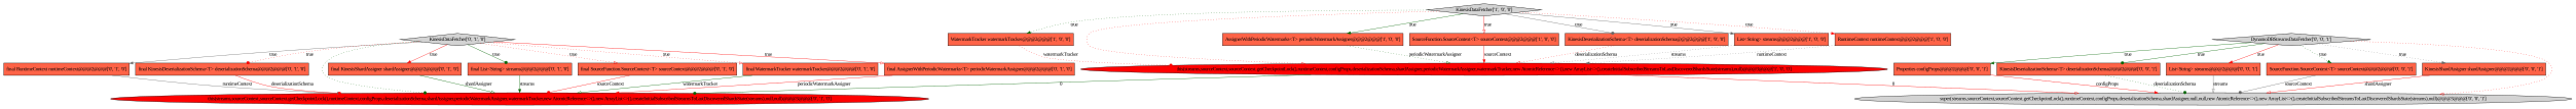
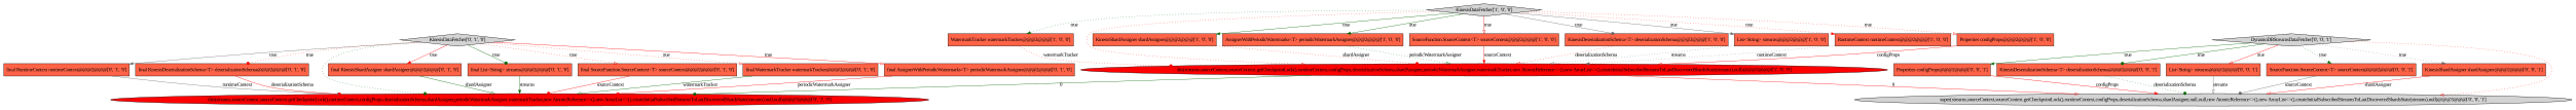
  digraph {
    fontname="Liberation Serif"
    node [fillcolor=tomato fontname="Liberation Serif" shape=box style=filled]
    edge [arrowhead=onormal color=red fontname="Liberation Serif" style=solid]
    n1 [label="WatermarkTracker watermarkTracker@@@2@@@['1', '0', '0']"]
    n2 [fillcolor=red label="this(streams,sourceContext,sourceContext.getCheckpointLock(),runtimeContext,configProps,deserializationSchema,shardAssigner,periodicWatermarkAssigner,watermarkTracker,new AtomicReference<>(),new ArrayList<>(),createInitialSubscribedStreamsToLastDiscoveredShardsState(streams),null)@@@3@@@['1', '0', '0']" shape=ellipse]
    n3 [fillcolor=red label="this(streams,sourceContext,sourceContext.getCheckpointLock(),runtimeContext,configProps,deserializationSchema,shardAssigner,periodicWatermarkAssigner,watermarkTracker,new AtomicReference<>(),new ArrayList<>(),createInitialSubscribedStreamsToLastDiscoveredShardsState(streams),null,null)@@@3@@@['0', '1', '0']" shape=ellipse]
    n4 [fillcolor=lightgray label="super(streams,sourceContext,sourceContext.getCheckpointLock(),runtimeContext,configProps,deserializationSchema,shardAssigner,null,null,new AtomicReference<>(),new ArrayList<>(),createInitialSubscribedStreamsToLastDiscoveredShardsState(streams),null)@@@3@@@['0', '0', '1']" shape=ellipse]
    n5 [label="final KinesisShardAssigner shardAssigner@@@2@@@['0', '1', '0']"]
    n6 [fillcolor=lightgray label="DynamoDBStreamsDataFetcher['0', '0', '1']" shape=diamond]
    n7 [label="Properties configProps@@@2@@@['0', '0', '1']"]
    n8 [label="KinesisDeserializationSchema<T> deserializationSchema@@@2@@@['0', '0', '1']"]
    n9 [label="List<String> streams@@@2@@@['0', '0', '1']"]
    n10 [label="SourceFunction.SourceContext<T> sourceContext@@@2@@@['0', '0', '1']"]
    n11 [label="KinesisShardAssigner shardAssigner@@@2@@@['0', '0', '1']"]
+   n12 [label="KinesisShardAssigner shardAssigner@@@2@@@['1', '0', '0']"]
    n13 [label="final List<String> streams@@@2@@@['0', '1', '0']"]
    n14 [label="final SourceFunction.SourceContext<T> sourceContext@@@2@@@['0', '1', '0']"]
    n15 [label="AssignerWithPeriodicWatermarks<T> periodicWatermarkAssigner@@@2@@@['1', '0', '0']"]
    n16 [label="SourceFunction.SourceContext<T> sourceContext@@@2@@@['1', '0', '0']"]
    n17 [label="final WatermarkTracker watermarkTracker@@@2@@@['0', '1', '0']"]
    n18 [fillcolor=lightgray label="KinesisDataFetcher['0', '1', '0']" shape=diamond]
    n19 [label="final AssignerWithPeriodicWatermarks<T> periodicWatermarkAssigner@@@2@@@['0', '1', '0']"]
    n20 [label="final RuntimeContext runtimeContext@@@2@@@['0', '1', '0']"]
    n21 [label="final KinesisDeserializationSchema<T> deserializationSchema@@@2@@@['0', '1', '0']"]
    n22 [label="KinesisDeserializationSchema<T> deserializationSchema@@@2@@@['1', '0', '0']"]
    n23 [fillcolor=lightgray label="KinesisDataFetcher['1', '0', '0']" shape=diamond]
    n24 [label="List<String> streams@@@2@@@['1', '0', '0']"]
    n25 [label="RuntimeContext runtimeContext@@@2@@@['1', '0', '0']"]
+   n26 [label="Properties configProps@@@2@@@['1', '0', '0']"]
    n1 -> n2 [arrowhead=dot label=watermarkTracker style=dotted]
    n2 -> n3 [arrowhead=dot color=darkgreen label=0]
    n2 -> n4 [label=0]
    n5 -> n3 [color=darkgreen label=shardAssigner]
    n6 -> n4 [style=dotted]
    n6 -> n7 [arrowhead=normal color=darkgreen label=true]
    n6 -> n8 [arrowhead=dot color=darkgreen label=true]
-   n6 -> n9 [arrowhead=normal label=true]
+   n6 -> n9 [label=true]
    n6 -> n10 [arrowhead=normal color=darkgreen label=true style=dotted]
    n6 -> n11 [arrowhead=normal color=gray40 label=true style=dotted]
    n7 -> n4 [arrowhead=normal label=configProps]
    n8 -> n4 [arrowhead=dot color=darkgreen label=deserializationSchema style=dotted]
    n9 -> n4 [color=gray40 label=streams]
    n10 -> n4 [arrowhead=dot color=gray40 label=sourceContext]
    n11 -> n4 [label=shardAssigner]
+   n12 -> n2 [arrowhead=dot label=shardAssigner style=dotted]
    n13 -> n3 [arrowhead=normal color=darkgreen label=streams]
    n14 -> n3 [arrowhead=dot label=sourceContext]
    n15 -> n2 [color=darkgreen label=periodicWatermarkAssigner style=dotted]
    n16 -> n2 [arrowhead=normal label=sourceContext]
    n17 -> n3 [color=darkgreen label=watermarkTracker]
    n18 -> n3 [arrowhead=dot color=darkgreen style=dotted]
    n18 -> n5 [arrowhead=normal label=true]
    n18 -> n13 [arrowhead=dot color=darkgreen label=true]
    n18 -> n14 [label=true style=dotted]
    n18 -> n17 [label=true style=dotted]
    n18 -> n19 [label=true]
    n18 -> n20 [arrowhead=normal color=gray40 label=true]
    n18 -> n21 [arrowhead=dot label=true style=dotted]
    n19 -> n3 [arrowhead=normal label=periodicWatermarkAssigner]
    n20 -> n3 [arrowhead=normal color=gray40 label=runtimeContext]
    n21 -> n3 [arrowhead=dot label=deserializationSchema]
    n22 -> n2 [label=deserializationSchema style=dotted]
    n23 -> n1 [arrowhead=normal color=darkgreen label=true style=dotted]
    n23 -> n2 [style=dotted]
+   n23 -> n12 [arrowhead=normal color=darkgreen label=true]
    n23 -> n15 [arrowhead=normal color=darkgreen label=true]
    n23 -> n16 [label=true]
    n23 -> n22 [arrowhead=dot color=gray40 label=true]
    n23 -> n24 [arrowhead=normal color=gray40 label=true]
    n23 -> n25 [arrowhead=normal label=true style=dotted]
+   n23 -> n26 [label=true style=dotted]
    n24 -> n2 [color=gray40 label=streams style=dotted]
    n25 -> n2 [arrowhead=normal color=gray40 label=runtimeContext style=dotted]
+   n26 -> n2 [label=configProps]
  }
